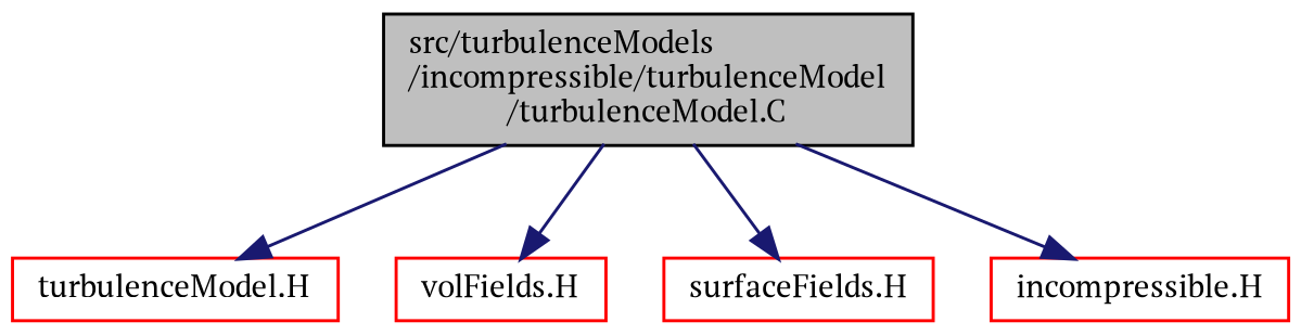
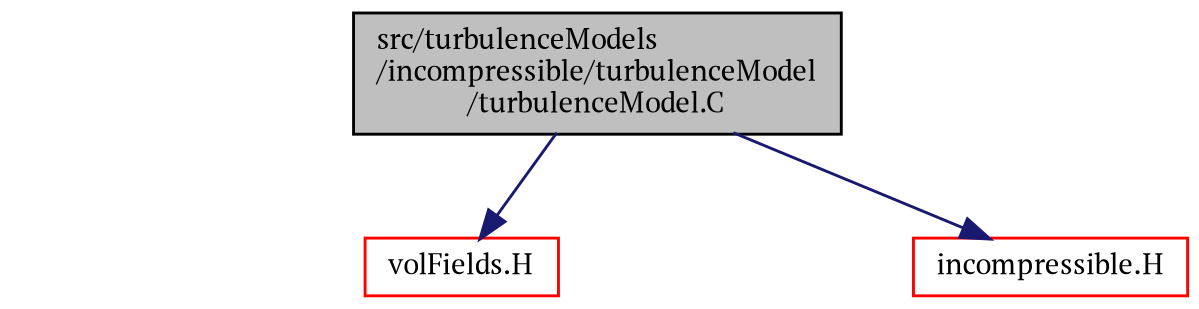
  digraph {
    fontname="PT Serif"
    node [color=red fontname="PT Serif" fontsize=10 shape=record]
    edge [color=midnightblue fontname="PT Serif" fontsize=10 labelfontname=FreeSans labelfontsize=10 style=solid]
    n1 [color=black fillcolor=grey75 fontcolor=black height=0.2 label="src/turbulenceModels\l/incompressible/turbulenceModel\l/turbulenceModel.C" style=filled width=0.4]
-   n2 [height=0.2 label="turbulenceModel.H" width=0.4]
    n3 [height=0.2 label="volFields.H" width=0.4]
-   n4 [height=0.2 label="surfaceFields.H" width=0.4]
    n5 [height=0.2 label="incompressible.H" width=0.4]
-   n1 -> n2
    n1 -> n3
-   n1 -> n4
    n1 -> n5
  }
